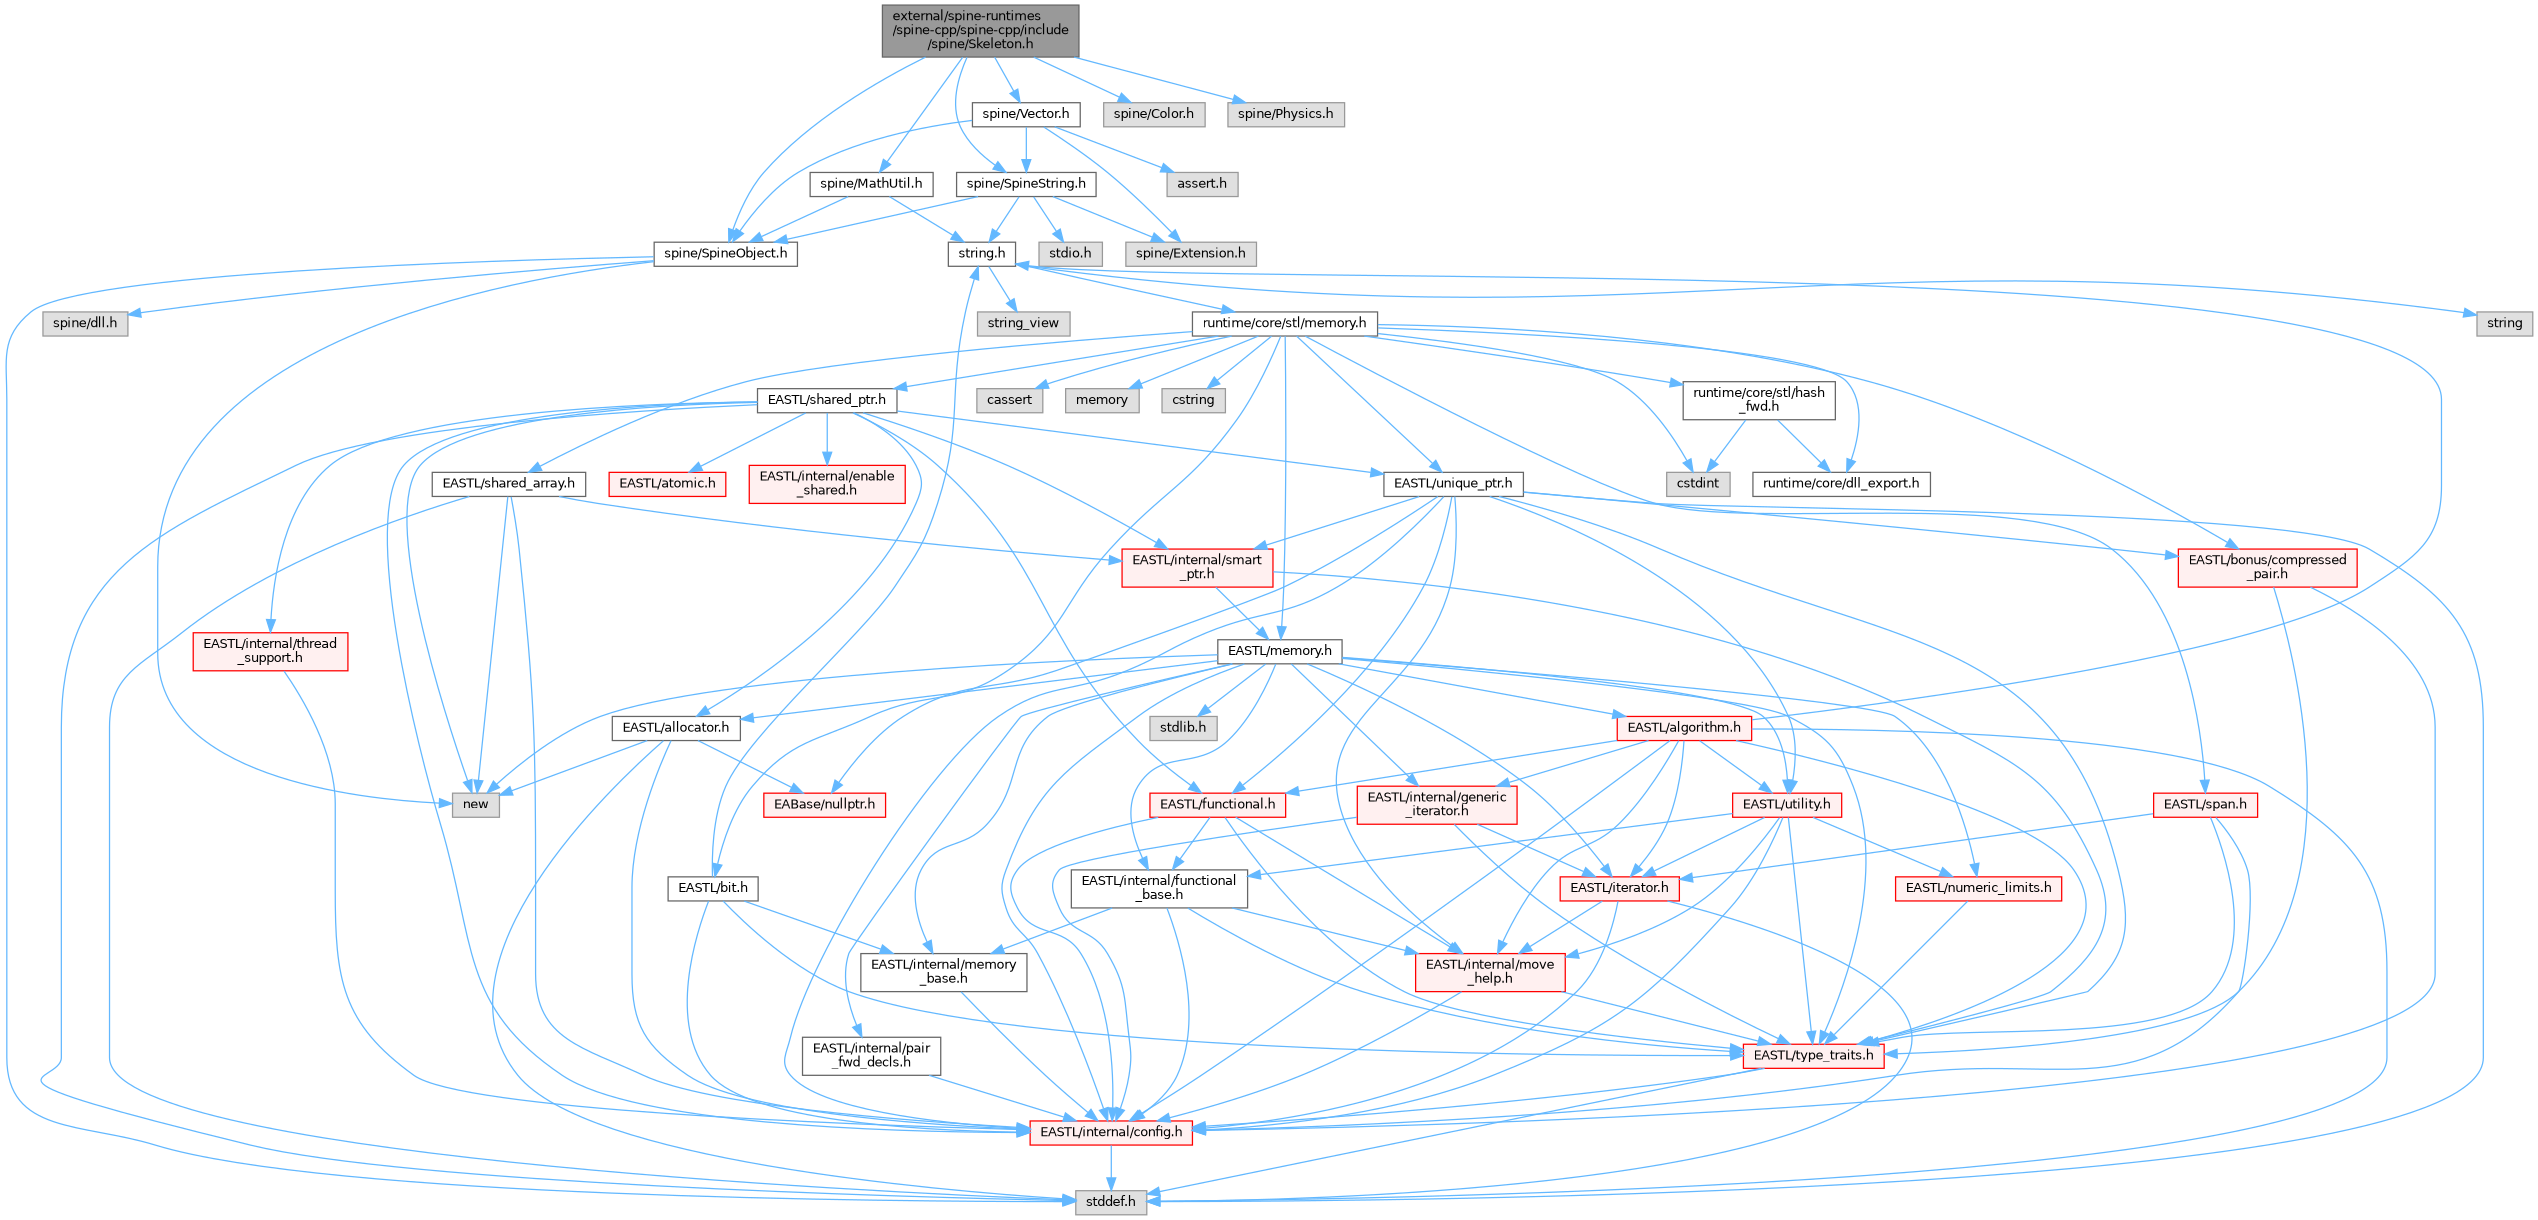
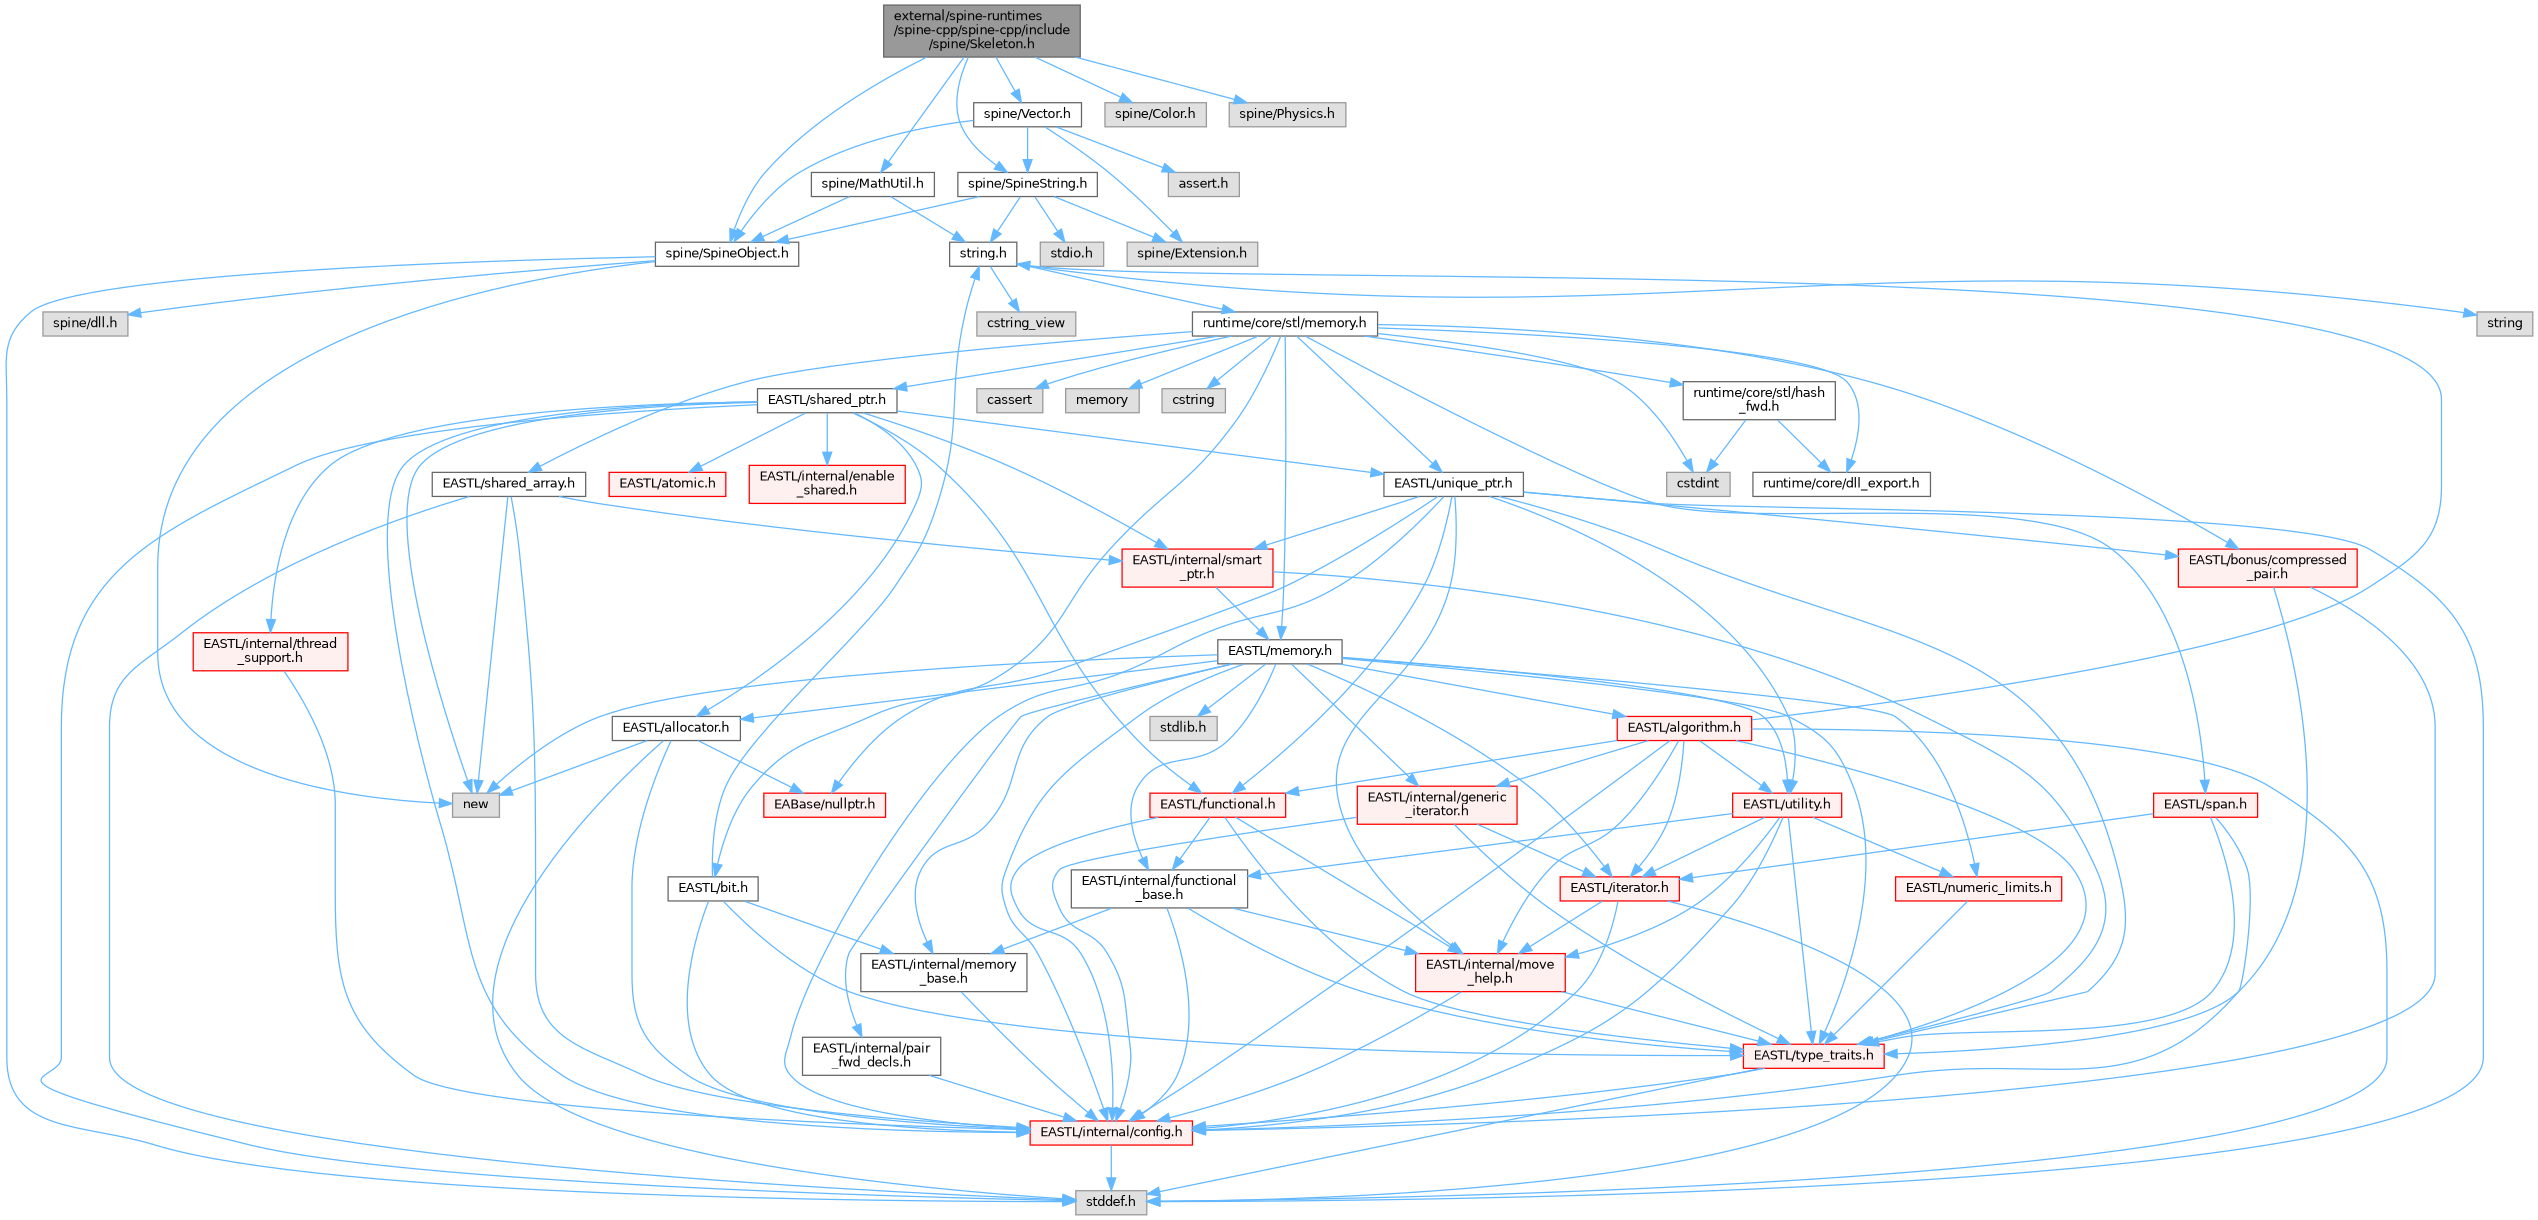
  digraph {
    node [color=grey40 fillcolor=white fontname=Helvetica fontsize=10 shape=box style=filled]
    edge [color=steelblue1 fontname=Helvetica fontsize=10 labelfontname=Helvetica labelfontsize=10 style=solid]
    n1 [color=gray40 fillcolor=grey60 fontcolor=black height=0.2 label="external/spine-runtimes\l/spine-cpp/spine-cpp/include\l/spine/Skeleton.h" width=0.4]
    n2 [height=0.2 label="spine/Vector.h" width=0.4]
    n3 [height=0.2 label="spine/SpineObject.h" width=0.4]
    n4 [height=0.2 label="spine/SpineString.h" width=0.4]
    n5 [height=0.2 label="spine/MathUtil.h" width=0.4]
    n6 [color=grey60 fillcolor="#E0E0E0" height=0.2 label="spine/Color.h" width=0.4]
    n7 [color=grey60 fillcolor="#E0E0E0" height=0.2 label="spine/Physics.h" width=0.4]
    n8 [color=grey60 fillcolor="#E0E0E0" height=0.2 label="spine/Extension.h" width=0.4]
    n9 [color=grey60 fillcolor="#E0E0E0" height=0.2 label="assert.h" width=0.4]
    n10 [color=grey60 fillcolor="#E0E0E0" height=0.2 label=new width=0.4]
    n11 [color=grey60 fillcolor="#E0E0E0" height=0.2 label="stddef.h" width=0.4]
    n12 [color=grey60 fillcolor="#E0E0E0" height=0.2 label="spine/dll.h" width=0.4]
    n13 [height=0.2 label="string.h" width=0.4]
    n14 [color=grey60 fillcolor="#E0E0E0" height=0.2 label="stdio.h" width=0.4]
    n15 [color=grey60 fillcolor="#E0E0E0" height=0.2 label=string width=0.4]
-   n16 [color=grey60 fillcolor="#E0E0E0" height=0.2 label=string_view width=0.4]
+   n16 [color=grey60 fillcolor="#E0E0E0" height=0.2 label=cstring_view width=0.4]
    n17 [height=0.2 label="runtime/core/stl/memory.h" width=0.4]
    n18 [color=grey60 fillcolor="#E0E0E0" height=0.2 label=cstdint width=0.4]
    n19 [color=grey60 fillcolor="#E0E0E0" height=0.2 label=cassert width=0.4]
    n20 [color=grey60 fillcolor="#E0E0E0" height=0.2 label=memory width=0.4]
    n21 [color=grey60 fillcolor="#E0E0E0" height=0.2 label=cstring width=0.4]
    n22 [height=0.2 label="EASTL/bit.h" width=0.4]
    n23 [height=0.2 label="EASTL/memory.h" width=0.4]
    n24 [height=0.2 label="EASTL/shared_array.h" width=0.4]
    n25 [height=0.2 label="EASTL/unique_ptr.h" width=0.4]
    n26 [color=red fillcolor="#FFF0F0" height=0.2 label="EASTL/bonus/compressed\l_pair.h" width=0.4]
    n27 [height=0.2 label="EASTL/shared_ptr.h" width=0.4]
    n28 [color=red fillcolor="#FFF0F0" height=0.2 label="EASTL/span.h" width=0.4]
    n29 [height=0.2 label="runtime/core/dll_export.h" width=0.4]
    n30 [height=0.2 label="runtime/core/stl/hash\l_fwd.h" width=0.4]
    n31 [color=red fillcolor="#FFF0F0" height=0.2 label="EASTL/internal/config.h" width=0.4]
    n32 [height=0.2 label="EASTL/internal/memory\l_base.h" width=0.4]
    n33 [color=red fillcolor="#FFF0F0" height=0.2 label="EASTL/type_traits.h" width=0.4]
    n34 [color=red fillcolor="#FFF0F0" height=0.2 label="EASTL/internal/generic\l_iterator.h" width=0.4]
    n35 [color=red fillcolor="#FFF0F0" height=0.2 label="EASTL/iterator.h" width=0.4]
    n36 [height=0.2 label="EASTL/internal/pair\l_fwd_decls.h" width=0.4]
    n37 [height=0.2 label="EASTL/internal/functional\l_base.h" width=0.4]
    n38 [color=red fillcolor="#FFF0F0" height=0.2 label="EASTL/algorithm.h" width=0.4]
    n39 [color=red fillcolor="#FFF0F0" height=0.2 label="EASTL/utility.h" width=0.4]
    n40 [color=red fillcolor="#FFF0F0" height=0.2 label="EASTL/numeric_limits.h" width=0.4]
    n41 [height=0.2 label="EASTL/allocator.h" width=0.4]
    n42 [color=grey60 fillcolor="#E0E0E0" height=0.2 label="stdlib.h" width=0.4]
    n43 [color=red fillcolor="#FFF0F0" height=0.2 label="EASTL/internal/smart\l_ptr.h" width=0.4]
    n44 [color=red fillcolor="#FFF0F0" height=0.2 label="EASTL/internal/move\l_help.h" width=0.4]
    n45 [color=red fillcolor="#FFF0F0" height=0.2 label="EASTL/functional.h" width=0.4]
    n46 [color=red fillcolor="#FFF0F0" height=0.2 label="EABase/nullptr.h" width=0.4]
    n47 [color=red fillcolor="#FFF0F0" height=0.2 label="EASTL/internal/thread\l_support.h" width=0.4]
    n48 [color=red fillcolor="#FFF0F0" height=0.2 label="EASTL/atomic.h" width=0.4]
    n49 [color=red fillcolor="#FFF0F0" height=0.2 label="EASTL/internal/enable\l_shared.h" width=0.4]
    n1 -> n2
    n1 -> n3
    n1 -> n4
    n1 -> n5
    n1 -> n6
    n1 -> n7
    n2 -> n3
    n2 -> n4
    n2 -> n8
    n2 -> n9
    n3 -> n10
    n3 -> n11
    n3 -> n12
    n4 -> n3
    n4 -> n8
    n4 -> n13
    n4 -> n14
    n5 -> n3
    n5 -> n13
    n13 -> n15
    n13 -> n16
    n13 -> n17
    n17 -> n18
    n17 -> n19
    n17 -> n20
    n17 -> n21
    n17 -> n22
    n17 -> n23
    n17 -> n24
    n17 -> n25
    n17 -> n26
    n17 -> n27
    n17 -> n28
    n17 -> n29
    n17 -> n30
    n22 -> n13
    n22 -> n31
    n22 -> n32
    n22 -> n33
    n23 -> n10
    n23 -> n31
    n23 -> n32
    n23 -> n33
    n23 -> n34
    n23 -> n35
    n23 -> n36
    n23 -> n37
    n23 -> n38
    n23 -> n39
    n23 -> n40
    n23 -> n41
    n23 -> n42
    n24 -> n10
    n24 -> n11
    n24 -> n31
    n24 -> n43
    n25 -> n11
    n25 -> n26
    n25 -> n31
    n25 -> n33
    n25 -> n39
    n25 -> n43
    n25 -> n44
    n25 -> n45
    n25 -> n46
    n26 -> n31
    n26 -> n33
    n27 -> n10
    n27 -> n11
    n27 -> n25
    n27 -> n31
    n27 -> n41
    n27 -> n43
    n27 -> n45
    n27 -> n47
    n27 -> n48
    n27 -> n49
    n28 -> n31
    n28 -> n33
    n28 -> n35
    n30 -> n18
    n30 -> n29
    n31 -> n11
    n32 -> n31
    n33 -> n11
    n33 -> n31
    n34 -> n31
    n34 -> n33
    n34 -> n35
    n35 -> n11
    n35 -> n31
    n35 -> n44
    n36 -> n31
    n37 -> n31
    n37 -> n32
    n37 -> n33
    n37 -> n44
    n38 -> n11
    n38 -> n13
    n38 -> n31
    n38 -> n33
    n38 -> n34
    n38 -> n35
    n38 -> n39
    n38 -> n44
    n38 -> n45
    n39 -> n31
    n39 -> n33
    n39 -> n35
    n39 -> n37
    n39 -> n40
    n39 -> n44
    n40 -> n33
    n41 -> n10
    n41 -> n11
    n41 -> n31
    n41 -> n46
    n43 -> n23
    n43 -> n33
    n44 -> n31
    n44 -> n33
    n45 -> n31
    n45 -> n33
    n45 -> n37
    n45 -> n44
    n47 -> n31
  }
